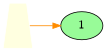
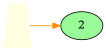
  digraph {
    rankdir=LR
    node [style=filled]
-   1 [margin=0 shape=ellipse fillcolor=palegreen]
+   1 [margin=0 shape=ellipse fillcolor=palegreen label=2]
    " " [color=white margin=0.1 shape=trapezium width=0 fillcolor=lightyellow]
    " " -> 1 [color=darkorange style=solid]
  }
